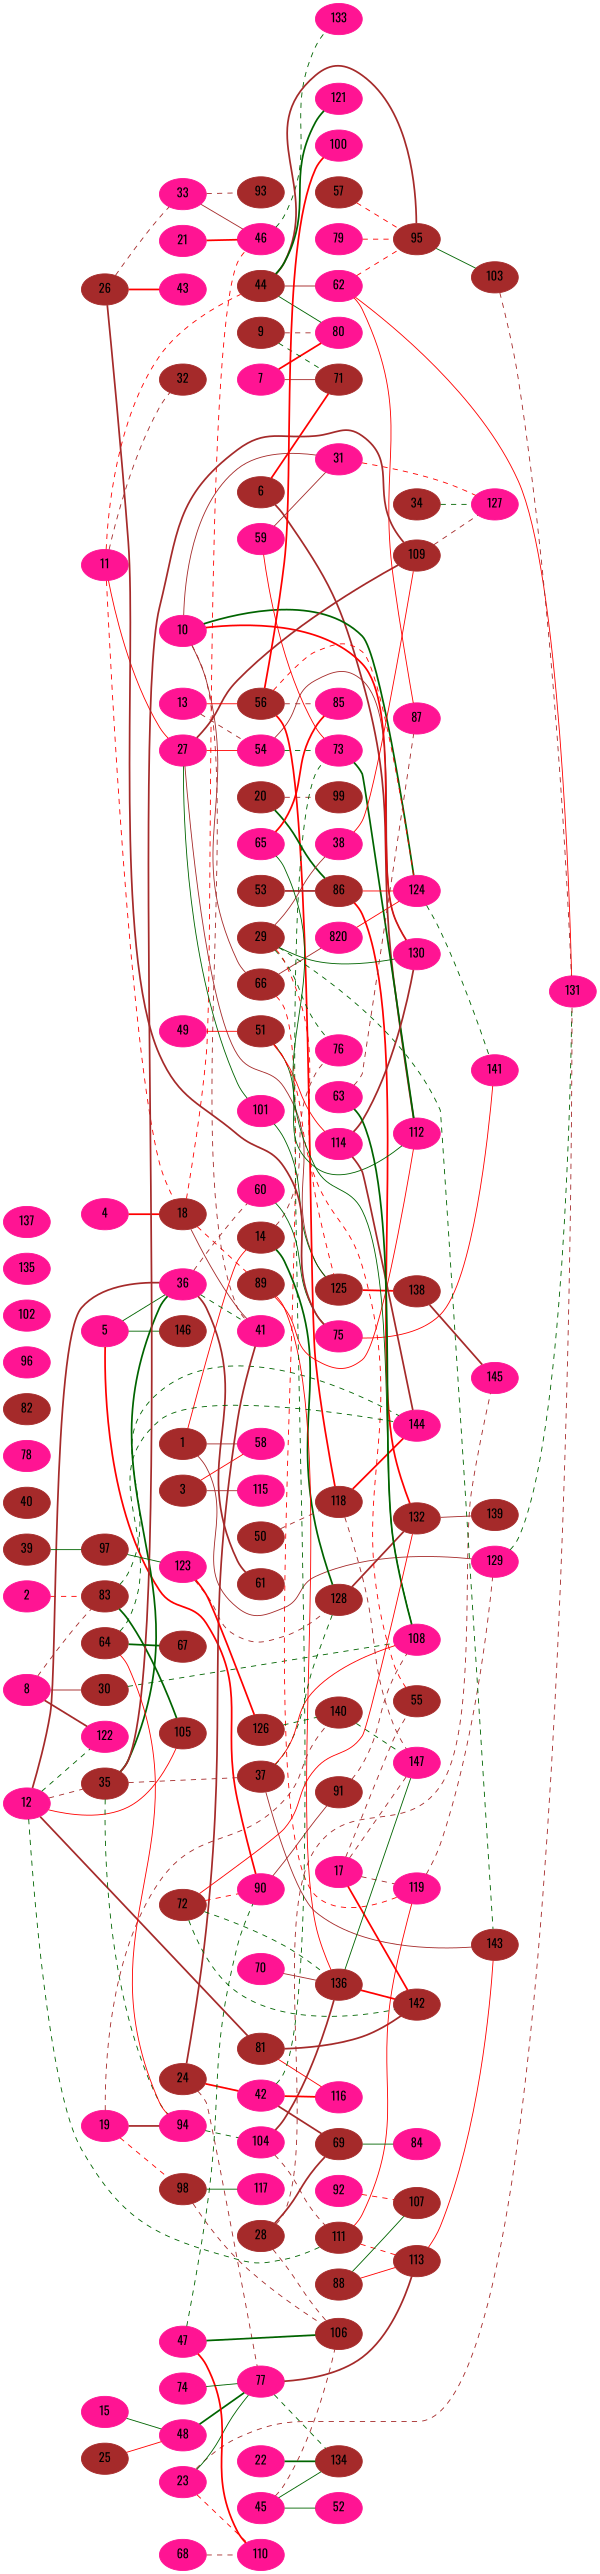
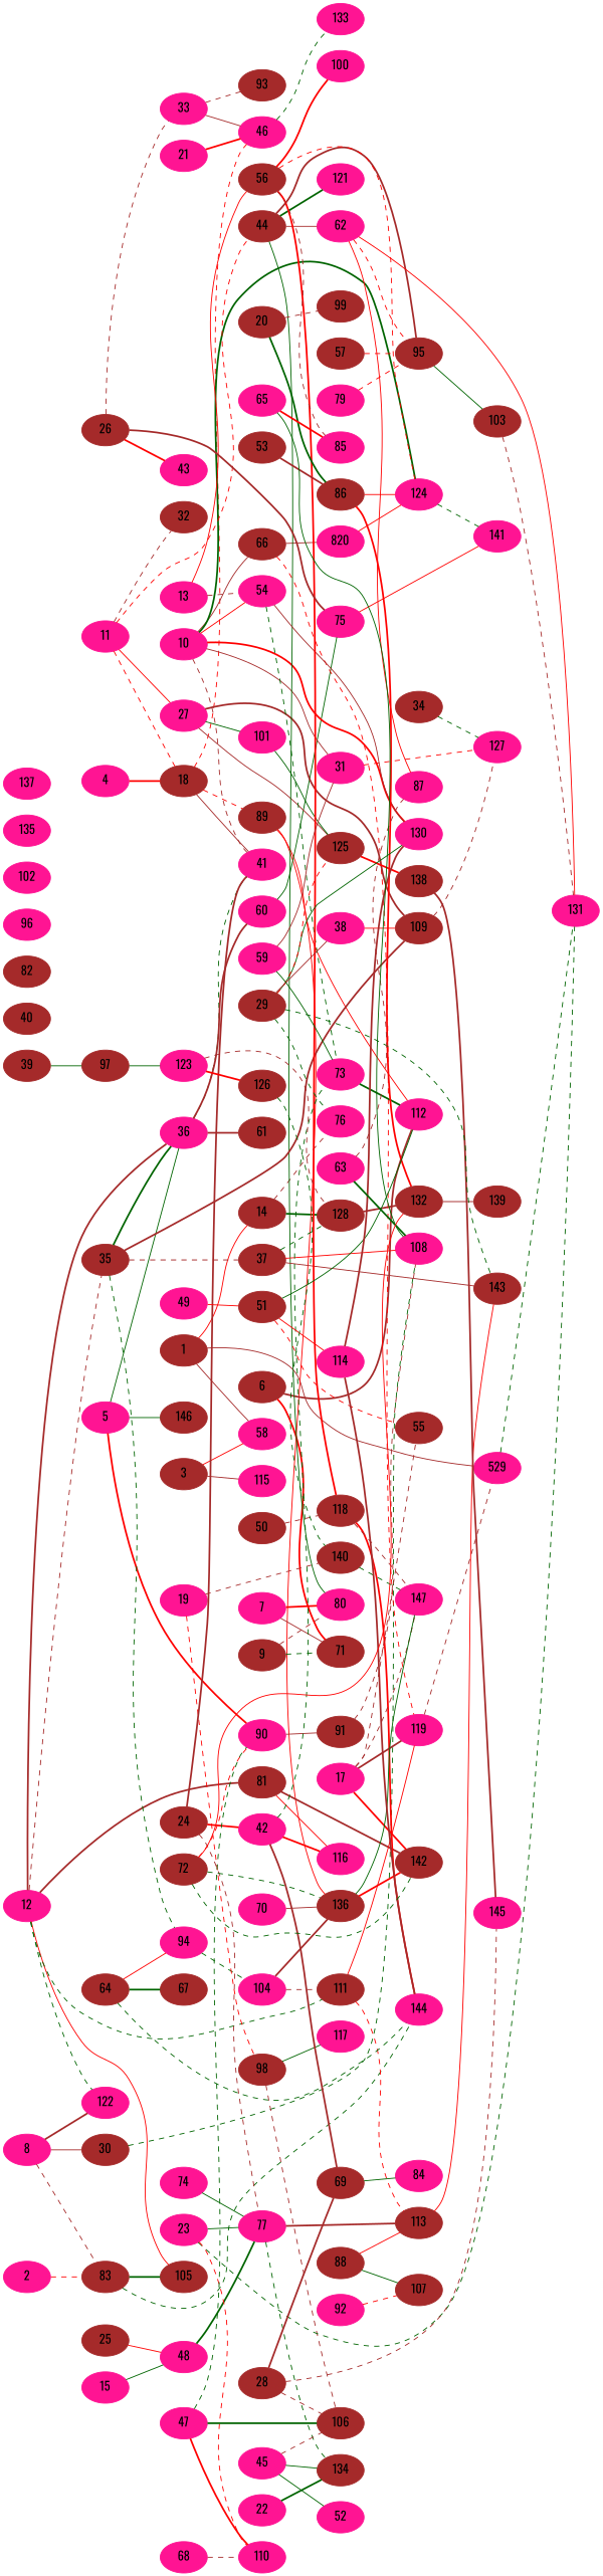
  graph {
    fontname=Oswald
    rankdir=LR
    node [color=deeppink fontname=Oswald style=filled]
    edge [color=brown fontname=Oswald style=dashed]
    1 [color=brown]
    14 [color=brown]
    58
-   129
+   129 [label=529]
    76
    128 [color=brown]
    131
    83 [color=brown]
    2
    105 [color=brown]
    144
    3 [color=brown]
    115
    18 [color=brown]
    4
    41
    46
    89 [color=brown]
    5
    36
    90
    146 [color=brown]
    60
    61 [color=brown]
    91 [color=brown]
    6 [color=brown]
    71 [color=brown]
    112
    7
    80
    8
    30 [color=brown]
    122
    108
    9 [color=brown]
    10
    31
    66 [color=brown]
    124
    130
    127
    119
    n43 [label=820]
    141
    11
    27
    32 [color=brown]
    44 [color=brown]
    54
    101
    109 [color=brown]
    125 [color=brown]
    62
    95 [color=brown]
    121
    12
    35 [color=brown]
    81 [color=brown]
    111 [color=brown]
    94
    37 [color=brown]
    142 [color=brown]
    116
    113 [color=brown]
    13
    56 [color=brown]
    73
    118 [color=brown]
    85
    100
    132 [color=brown]
    15
    48
    77
    75
    98 [color=brown]
    106 [color=brown]
    117
    139 [color=brown]
    55 [color=brown]
    17
    147
    133
    136 [color=brown]
    19
    140 [color=brown]
    104
    20 [color=brown]
    86 [color=brown]
    99 [color=brown]
    21
    134 [color=brown]
    22
    23
    110
    24 [color=brown]
    42
    69 [color=brown]
    25 [color=brown]
    26 [color=brown]
    33
    43
    93 [color=brown]
    138 [color=brown]
    28 [color=brown]
    145
    84
    29 [color=brown]
    38
    143 [color=brown]
    34 [color=brown]
    39 [color=brown]
    97 [color=brown]
    123
    40 [color=brown]
    87
    103 [color=brown]
    45
    52
    79
    47
    51 [color=brown]
    49
    114
    50 [color=brown]
    53 [color=brown]
    57 [color=brown]
    59
    107 [color=brown]
    92
    63
    64 [color=brown]
    67 [color=brown]
    65
    68
    70
    72 [color=brown]
    74
-   78
    82 [color=brown]
    88 [color=brown]
    96
    126 [color=brown]
    102
    135
    137
    1 -- 14 [color=red style=solid]
    1 -- 58 [style=solid]
    1 -- 129 [style=solid]
    14 -- 76
    14 -- 128 [color=darkgreen style=bold]
    129 -- 131 [color=darkgreen]
    128 -- 132 [style=bold]
    83 -- 105 [color=darkgreen style=bold]
    83 -- 144 [color=darkgreen]
    2 -- 83 [color=red]
    3 -- 58 [color=red style=solid]
    3 -- 115 [style=solid]
    18 -- 41 [style=solid]
    18 -- 46 [color=red]
    18 -- 89 [color=red]
    4 -- 18 [color=red style=bold]
    46 -- 133 [color=darkgreen]
    89 -- 112 [color=red style=solid]
    89 -- 136 [color=red style=solid]
    5 -- 36 [color=darkgreen style=solid]
    5 -- 90 [color=red style=bold]
    5 -- 146 [color=darkgreen style=solid]
    36 -- 41 [color=darkgreen]
-   36 -- 60
+   36 -- 60 [style=bold]
    36 -- 61 [style=bold]
    90 -- 91 [style=solid]
    60 -- 75 [color=darkgreen style=solid]
    91 -- 108
    6 -- 71 [color=red style=bold]
    6 -- 112 [style=bold]
    7 -- 71 [style=solid]
    7 -- 80 [color=red style=bold]
    8 -- 83
    8 -- 30 [style=solid]
    8 -- 122 [style=bold]
    30 -- 108 [color=darkgreen]
    9 -- 71 [color=darkgreen]
    9 -- 80
    10 -- 41
    10 -- 31 [style=solid]
    10 -- 66 [style=solid]
    10 -- 124 [color=darkgreen style=bold]
    10 -- 130 [color=red style=bold]
    31 -- 127 [color=red]
    66 -- 119 [color=red]
    66 -- n43 [style=solid]
    124 -- 141 [color=darkgreen]
    119 -- 129
    n43 -- 124 [color=red style=solid]
    11 -- 18 [color=red]
    11 -- 27 [color=red style=solid]
    11 -- 32
    11 -- 44 [color=red]
-   27 -- 54 [color=red style=solid]
+   10 -- 54 [color=red style=solid]
    27 -- 101 [color=darkgreen style=solid]
    27 -- 109 [style=bold]
    27 -- 125 [style=solid]
    44 -- 80 [color=darkgreen style=solid]
    44 -- 62 [style=solid]
    44 -- 95 [style=bold]
    44 -- 121 [color=darkgreen style=bold]
    54 -- 130 [style=solid]
    54 -- 73 [color=darkgreen]
    101 -- 125 [color=darkgreen style=solid]
    109 -- 127
    125 -- 138 [color=red style=bold]
    62 -- 131 [color=red style=solid]
    62 -- 95 [color=red]
    62 -- 87 [color=red style=solid]
    95 -- 103 [color=darkgreen style=solid]
    12 -- 105 [color=red style=solid]
    12 -- 36 [style=bold]
    12 -- 122 [color=darkgreen]
    12 -- 35
    12 -- 81 [style=bold]
    12 -- 111 [color=darkgreen]
    35 -- 36 [color=darkgreen style=bold]
    35 -- 109 [style=bold]
    35 -- 94 [color=darkgreen]
    35 -- 37
    81 -- 142 [style=bold]
    81 -- 116 [color=red style=solid]
    111 -- 119 [color=red style=solid]
    111 -- 113 [color=red]
    94 -- 104 [color=darkgreen]
    37 -- 128 [color=darkgreen]
    37 -- 108 [color=red style=solid]
    37 -- 143 [style=solid]
    113 -- 143 [color=red style=solid]
    13 -- 54
    13 -- 56 [color=red style=solid]
    56 -- 124 [color=red]
    56 -- 118 [color=red style=bold]
    56 -- 85
    56 -- 100 [color=red style=bold]
    73 -- 112 [color=darkgreen style=bold]
    118 -- 144 [color=red style=bold]
    118 -- 147
    132 -- 139 [style=solid]
    15 -- 48 [color=darkgreen style=solid]
    48 -- 77 [color=darkgreen style=bold]
    77 -- 113 [style=bold]
    77 -- 134 [color=darkgreen]
    75 -- 141 [color=red style=solid]
    98 -- 106
    98 -- 117 [color=darkgreen style=solid]
-   17 -- 119
+   17 -- 119 [style=bold]
    17 -- 142 [color=red style=bold]
    17 -- 55
    17 -- 147
    136 -- 142 [color=red style=bold]
    136 -- 147 [color=darkgreen style=solid]
-   19 -- 94 [style=bold]
    19 -- 98 [color=red]
    19 -- 140
    140 -- 147 [color=darkgreen]
    104 -- 111
    104 -- 136 [style=bold]
    20 -- 86 [color=darkgreen style=bold]
    20 -- 99
    86 -- 124 [color=red style=solid]
    86 -- 132 [color=red style=bold]
    21 -- 46 [color=red style=bold]
    22 -- 134 [color=darkgreen style=bold]
-   23 -- 131
+   23 -- 131 [color=darkgreen]
    23 -- 77 [color=darkgreen style=solid]
    23 -- 110 [color=red]
    24 -- 41 [style=bold]
    24 -- 77
    24 -- 42 [color=red style=bold]
    42 -- 116 [color=red style=bold]
    42 -- 73 [color=darkgreen]
    42 -- 69 [style=bold]
    69 -- 84 [color=darkgreen style=solid]
    25 -- 48 [color=red style=solid]
    26 -- 75 [style=bold]
    26 -- 33
    26 -- 43 [color=red style=bold]
    33 -- 46 [style=solid]
    33 -- 93
    138 -- 145 [style=bold]
    28 -- 106
    28 -- 69 [style=bold]
    28 -- 145
    29 -- 76 [color=darkgreen]
    29 -- 130 [color=darkgreen style=solid]
    29 -- 125 [color=red]
    29 -- 38 [style=solid]
    29 -- 143 [color=darkgreen]
    38 -- 109 [color=red style=solid]
    34 -- 127 [color=darkgreen]
    39 -- 97 [color=darkgreen style=solid]
    97 -- 123 [color=darkgreen style=solid]
    123 -- 128
    123 -- 126 [color=red style=bold]
    103 -- 131
    45 -- 106
    45 -- 134 [color=darkgreen style=solid]
    45 -- 52 [color=darkgreen style=solid]
    79 -- 95 [color=red]
    47 -- 90 [color=darkgreen]
    47 -- 106 [color=darkgreen style=bold]
    47 -- 110 [color=red style=bold]
    51 -- 112 [color=darkgreen style=solid]
    51 -- 55 [color=red]
    51 -- 114 [color=red style=solid]
    49 -- 51 [color=red style=solid]
    114 -- 144 [style=bold]
    114 -- 130 [style=bold]
    50 -- 118
    53 -- 86 [style=bold]
    57 -- 95 [color=red]
    59 -- 31 [style=solid]
-   59 -- 73 [color=red style=solid]
+   59 -- 73 [color=darkgreen style=solid]
    92 -- 107 [color=red]
    63 -- 108 [color=darkgreen style=bold]
    63 -- 87
    64 -- 144 [color=darkgreen]
    64 -- 94 [color=red style=solid]
    64 -- 67 [color=darkgreen style=bold]
    65 -- 108 [color=darkgreen style=solid]
    65 -- 85 [color=red style=bold]
    68 -- 110
    70 -- 136 [style=solid]
    72 -- 90 [color=red]
    72 -- 142 [color=darkgreen]
    72 -- 132 [color=red style=solid]
    72 -- 136 [color=darkgreen]
    74 -- 77 [color=darkgreen style=solid]
    88 -- 113 [color=red style=solid]
    88 -- 107 [color=darkgreen style=solid]
    126 -- 140 [color=darkgreen]
  }
